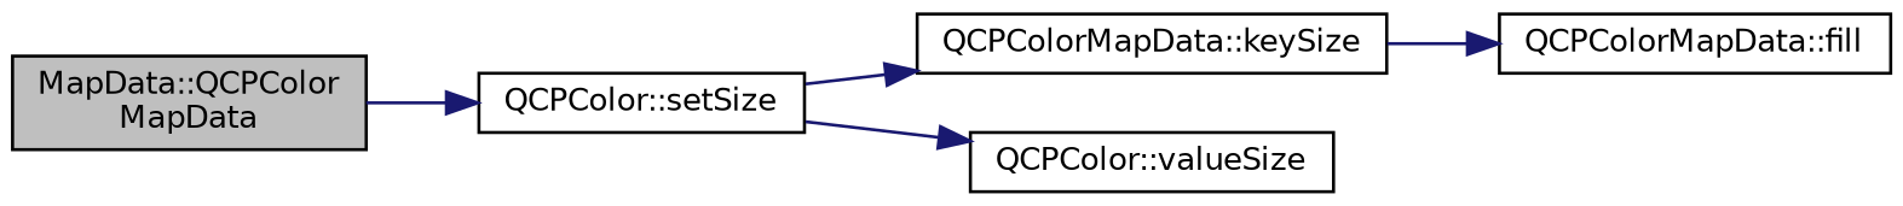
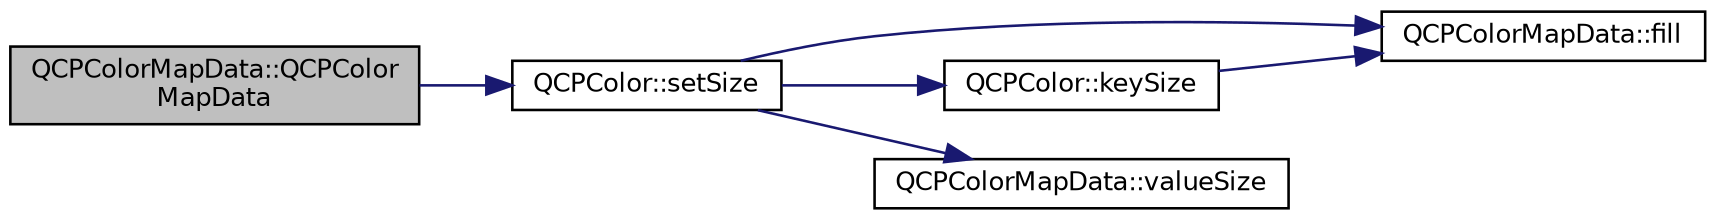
  digraph {
    rankdir=LR
    node [color=black fillcolor=white fontname=Helvetica fontsize=10 shape=record style=filled]
    edge [color=midnightblue fontname=Helvetica fontsize=10 labelfontname=Helvetica labelfontsize=10 style=solid]
-   n1 [fillcolor=grey75 fontcolor=black height=0.2 label="MapData::QCPColor\lMapData" width=0.4]
+   n1 [fillcolor=grey75 fontcolor=black height=0.2 label="QCPColorMapData::QCPColor\lMapData" width=0.4]
    n2 [height=0.2 label="QCPColor::setSize" width=0.4]
    n3 [height=0.2 label="QCPColorMapData::fill" width=0.4]
-   n4 [height=0.2 label="QCPColorMapData::keySize" width=0.4]
-   n5 [height=0.2 label="QCPColor::valueSize" width=0.4]
+   n4 [height=0.2 label="QCPColor::keySize" width=0.4]
+   n5 [height=0.2 label="QCPColorMapData::valueSize" width=0.4]
    n1 -> n2
+   n2 -> n3
    n2 -> n4
    n2 -> n5
    n4 -> n3
  }
